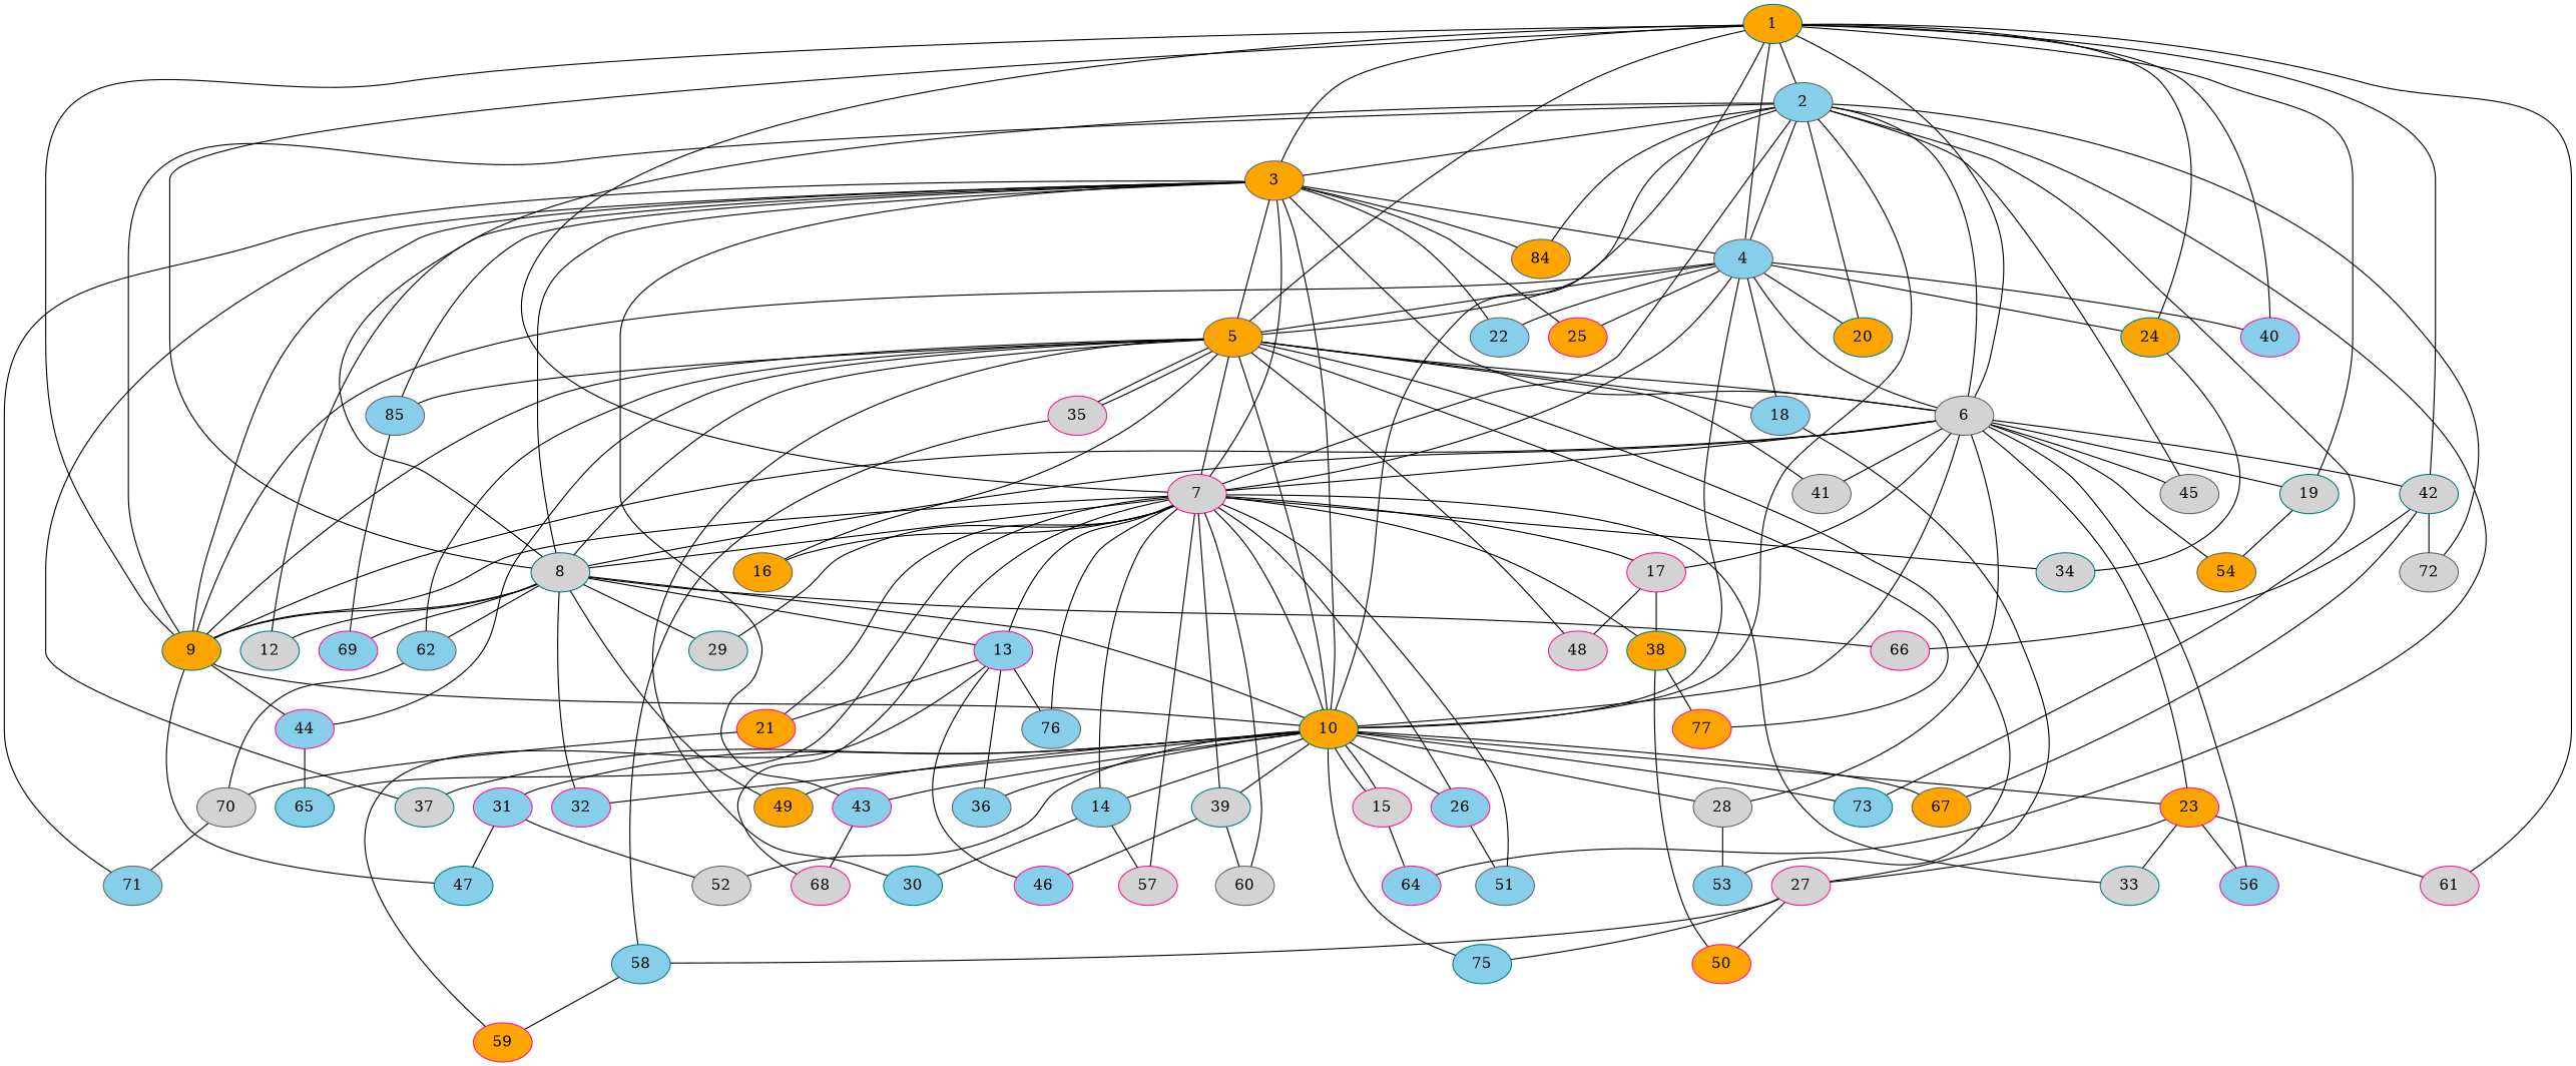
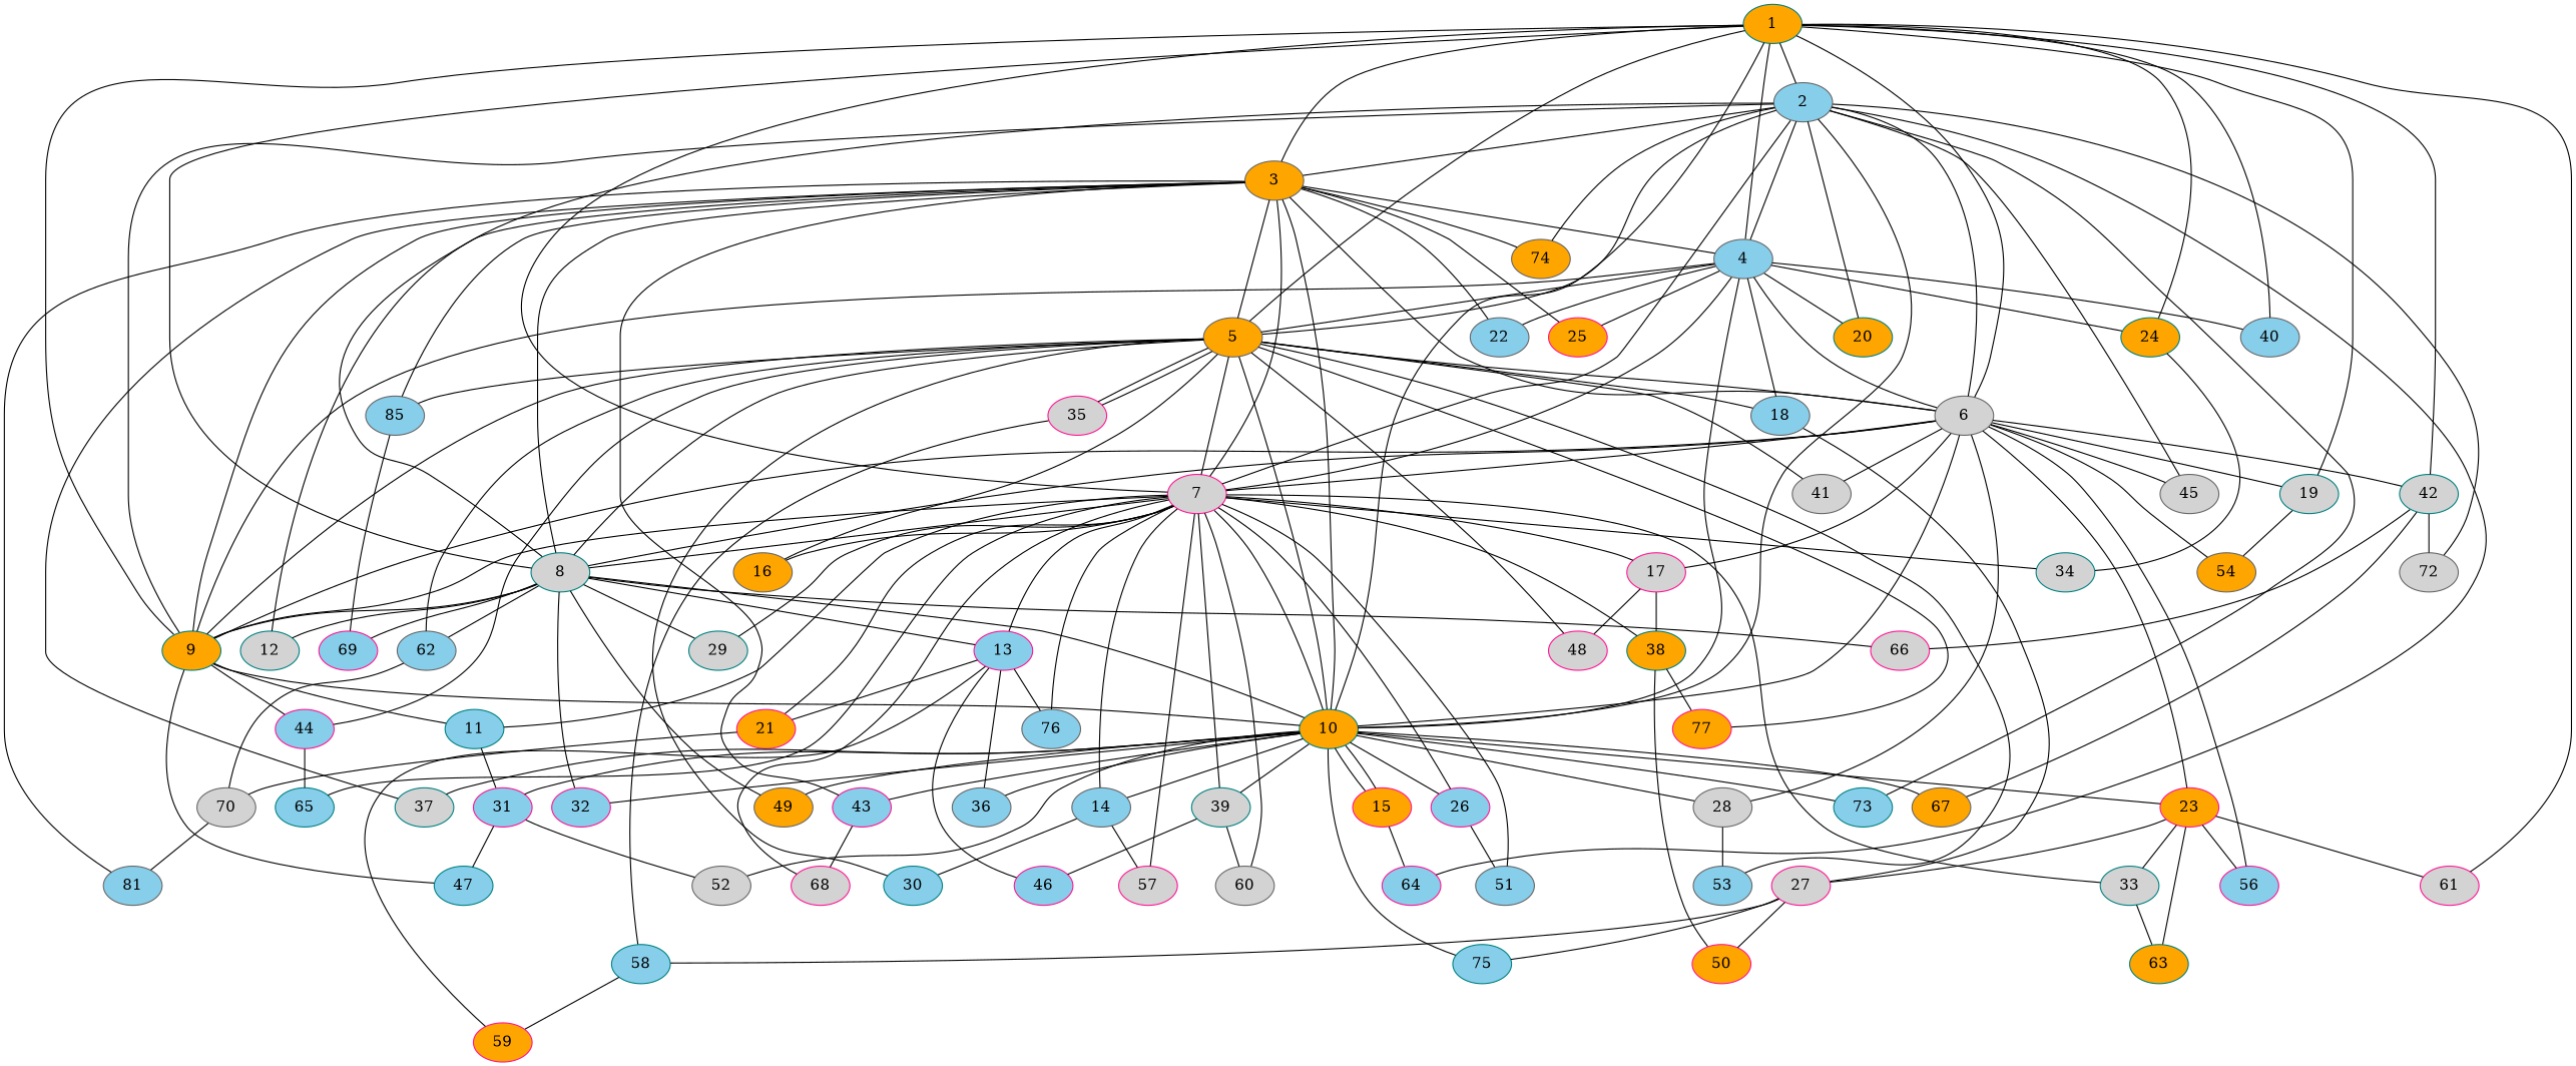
  graph {
    node [color=gray40 fillcolor=skyblue style=filled]
    1 [color=teal fillcolor=orange]
    2
    3 [fillcolor=orange]
    4
    5 [fillcolor=orange]
    6 [fillcolor=lightgrey]
    7 [color=deeppink fillcolor=lightgrey]
    8 [color=teal fillcolor=lightgrey]
    9 [color=teal fillcolor=orange]
    10 [color=teal fillcolor=orange]
    19 [color=teal fillcolor=lightgrey]
    24 [color=teal fillcolor=orange]
-   40 [color=deeppink]
+   40
    42 [color=teal fillcolor=lightgrey]
    61 [color=deeppink fillcolor=lightgrey]
    20 [color=teal fillcolor=orange]
    45 [fillcolor=lightgrey]
    64 [color=deeppink]
    72 [fillcolor=lightgrey]
    73 [color=teal]
-   74 [fillcolor=orange label=84]
+   74 [fillcolor=orange]
    12 [color=teal fillcolor=lightgrey]
    22
    25 [color=deeppink fillcolor=orange]
    37 [color=teal fillcolor=lightgrey]
    43 [color=deeppink]
    n27 [label=85]
-   71
+   71 [label=81]
    18
    16 [fillcolor=orange]
    30 [color=teal]
    35 [color=deeppink fillcolor=lightgrey]
    41 [fillcolor=lightgrey]
    44 [color=deeppink]
    48 [color=deeppink fillcolor=lightgrey]
    53
    62
    77 [color=deeppink fillcolor=orange]
    17 [color=deeppink fillcolor=lightgrey]
    23 [color=deeppink fillcolor=orange]
    28 [fillcolor=lightgrey]
    54 [fillcolor=orange]
    56 [color=deeppink]
+   11 [color=teal]
    13 [color=deeppink]
    14
    21 [color=deeppink fillcolor=orange]
    26 [color=deeppink]
    29 [color=teal fillcolor=lightgrey]
    33 [color=teal fillcolor=lightgrey]
    34 [color=teal fillcolor=lightgrey]
    38 [color=teal fillcolor=orange]
    39 [color=teal fillcolor=lightgrey]
    51
    57 [color=deeppink fillcolor=lightgrey]
    60 [fillcolor=lightgrey]
    65 [color=teal]
    68 [color=deeppink fillcolor=lightgrey]
    76
    32 [color=deeppink]
    49 [fillcolor=orange]
    66 [color=deeppink fillcolor=lightgrey]
    69 [color=deeppink]
    47 [color=teal]
-   15 [color=deeppink fillcolor=lightgrey]
+   15 [color=deeppink fillcolor=orange]
    31 [color=deeppink]
    36
    52 [fillcolor=lightgrey]
    67 [fillcolor=orange]
    75 [color=teal]
    27 [color=deeppink fillcolor=lightgrey]
    58 [color=teal]
    70 [fillcolor=lightgrey]
+   63 [color=teal fillcolor=orange]
    46 [color=deeppink]
    59 [color=deeppink fillcolor=orange]
    50 [color=deeppink fillcolor=orange]
    1 -- 2
    1 -- 3
    1 -- 4
    1 -- 5
    1 -- 6
    1 -- 7
    1 -- 8
    1 -- 9
    1 -- 10
    1 -- 19
    1 -- 24
    1 -- 40
    1 -- 42
    1 -- 61
    2 -- 3
    2 -- 4
    2 -- 5
    2 -- 6
    2 -- 7
    2 -- 8
    2 -- 9
    2 -- 10
    2 -- 20
    2 -- 45
    2 -- 64
    2 -- 72
    2 -- 73
    2 -- 74
    3 -- 4
    3 -- 5
    3 -- 6
    3 -- 7
    3 -- 8
    3 -- 9
    3 -- 10
    3 -- 74
    3 -- 12
    3 -- 22
    3 -- 25
    3 -- 37
    3 -- 43
    3 -- n27
    3 -- 71
    4 -- 5
    4 -- 6
    4 -- 7
    4 -- 9
    4 -- 10
    4 -- 24
    4 -- 40
    4 -- 20
    4 -- 22
    4 -- 25
    4 -- 18
    5 -- 6
    5 -- 7
    5 -- 8
    5 -- 9
    5 -- 10
    5 -- n27
    5 -- 18
    5 -- 16
    5 -- 30
    5 -- 35
    5 -- 35
    5 -- 41
    5 -- 44
    5 -- 48
    5 -- 53
    5 -- 62
    5 -- 77
    6 -- 7
    6 -- 8
    6 -- 9
    6 -- 10
    6 -- 19
    6 -- 42
    6 -- 45
    6 -- 41
    6 -- 17
    6 -- 23
    6 -- 28
    6 -- 54
    6 -- 56
    7 -- 8
    7 -- 9
    7 -- 10
    7 -- 16
    7 -- 17
+   7 -- 11
    7 -- 13
    7 -- 14
    7 -- 21
    7 -- 26
    7 -- 29
    7 -- 33
    7 -- 34
    7 -- 38
    7 -- 39
    7 -- 51
    7 -- 57
    7 -- 60
    7 -- 65
    7 -- 68
    7 -- 76
    8 -- 9
    8 -- 10
    8 -- 12
    8 -- 62
    8 -- 13
    8 -- 29
    8 -- 32
    8 -- 49
    8 -- 66
    8 -- 69
    9 -- 10
    9 -- 44
+   9 -- 11
    9 -- 47
    10 -- 73
    10 -- 37
    10 -- 43
    10 -- 23
    10 -- 28
    10 -- 14
    10 -- 26
    10 -- 39
    10 -- 32
    10 -- 49
    10 -- 15
    10 -- 15
    10 -- 31
    10 -- 36
    10 -- 52
    10 -- 67
    10 -- 75
    19 -- 54
    24 -- 34
    42 -- 72
    42 -- 66
    42 -- 67
    43 -- 68
    n27 -- 69
    18 -- 27
    35 -- 58
    44 -- 65
    62 -- 70
    17 -- 48
    17 -- 38
    23 -- 61
    23 -- 56
    23 -- 33
    23 -- 27
+   23 -- 63
    28 -- 53
+   11 -- 31
    13 -- 21
    13 -- 76
    13 -- 36
    13 -- 46
    13 -- 59
    14 -- 30
    14 -- 57
    21 -- 70
    26 -- 51
+   33 -- 63
    38 -- 77
    38 -- 50
    39 -- 60
    39 -- 46
    15 -- 64
    31 -- 47
    31 -- 52
    27 -- 75
    27 -- 58
    27 -- 50
    58 -- 59
    70 -- 71
  }
